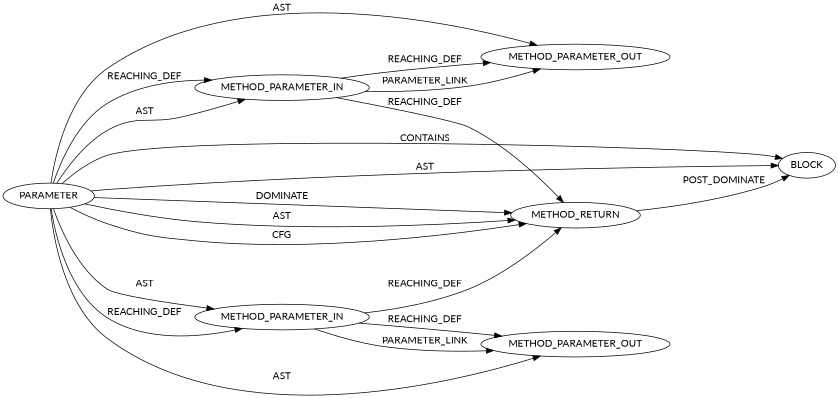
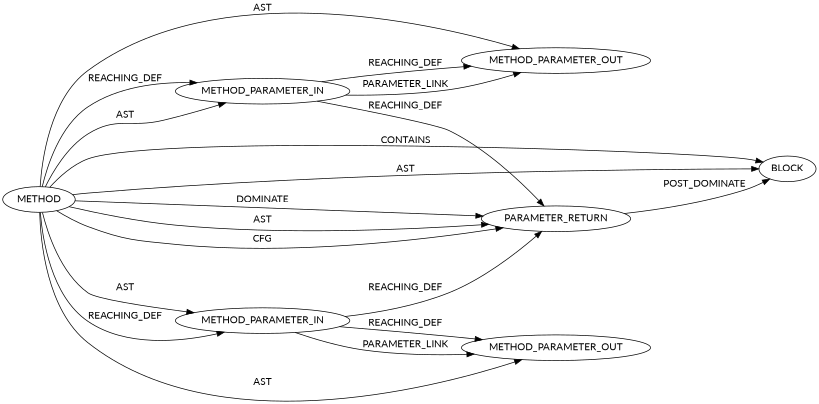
  digraph {
    fontname=Lato
    rankdir=LR
    node [CODE="<empty>" ORDER=1 fontname=Lato EVALUATION_STRATEGY=BY_VALUE IS_VARIADIC=false TYPE_FULL_NAME=ANY]
    edge [fontname=Lato]
-   n1 [AST_PARENT_FULL_NAME="<global>" AST_PARENT_TYPE=NAMESPACE_BLOCK FILENAME="<empty>" FULL_NAME=skb_reserve IS_EXTERNAL=true NAME=skb_reserve ORDER=0 label=PARAMETER EVALUATION_STRATEGY="" IS_VARIADIC="" TYPE_FULL_NAME=""]
+   n1 [AST_PARENT_FULL_NAME="<global>" AST_PARENT_TYPE=NAMESPACE_BLOCK FILENAME="<empty>" FULL_NAME=skb_reserve IS_EXTERNAL=true NAME=skb_reserve ORDER=0 label=METHOD EVALUATION_STRATEGY="" IS_VARIADIC="" TYPE_FULL_NAME=""]
    n2 [CODE=p1 INDEX=1 NAME=p1 label=METHOD_PARAMETER_IN]
    n3 [CODE=p2 INDEX=2 NAME=p2 ORDER=2 label=METHOD_PARAMETER_IN]
    n4 [CODE=p1 INDEX=1 NAME=p1 label=METHOD_PARAMETER_OUT]
    n5 [ARGUMENT_INDEX=1 label=BLOCK EVALUATION_STRATEGY="" IS_VARIADIC=""]
-   n6 [CODE=RET ORDER=2 label=METHOD_RETURN IS_VARIADIC=""]
+   n6 [CODE=RET ORDER=2 label=PARAMETER_RETURN IS_VARIADIC=""]
    n7 [CODE=p2 INDEX=2 NAME=p2 ORDER=2 label=METHOD_PARAMETER_OUT]
    n1 -> n2 [label=REACHING_DEF]
    n1 -> n2 [label=AST]
    n1 -> n3 [label=AST]
    n1 -> n3 [label=REACHING_DEF]
    n1 -> n4 [label=AST]
    n1 -> n5 [label=CONTAINS]
    n1 -> n5 [label=AST]
    n1 -> n6 [label=DOMINATE]
    n1 -> n6 [label=AST]
    n1 -> n6 [label=CFG]
    n1 -> n7 [label=AST]
    n2 -> n4 [VARIABLE=p1 label=REACHING_DEF]
    n2 -> n4 [label=PARAMETER_LINK]
    n2 -> n6 [VARIABLE=p1 label=REACHING_DEF]
    n3 -> n6 [VARIABLE=p2 label=REACHING_DEF]
    n3 -> n7 [VARIABLE=p2 label=REACHING_DEF]
    n3 -> n7 [label=PARAMETER_LINK]
    n6 -> n5 [label=POST_DOMINATE]
  }
